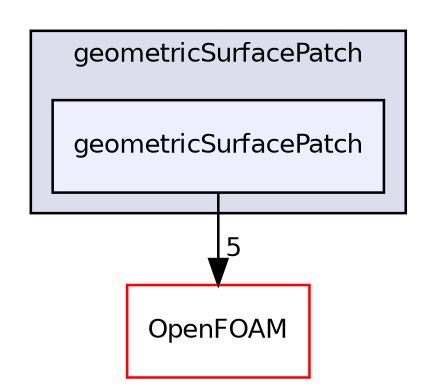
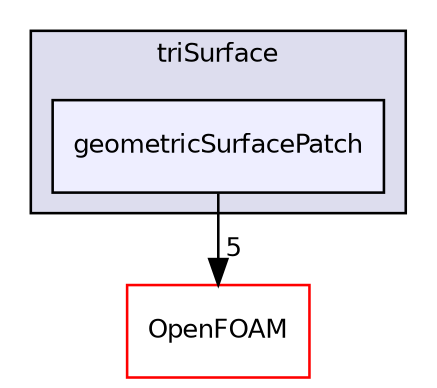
  digraph {
    compound=true
    node [fontname=Helvetica fontsize=10 shape=box]
    n1 [fillcolor="#eeeeff" label=geometricSurfacePatch pencolor=black style=filled]
    n2 [color=red label=OpenFOAM]
    subgraph cluster_1 {
      bgcolor="#ddddee"
      fontname=Helvetica
      fontsize=10
-     label=geometricSurfacePatch
+     label=triSurface
      pencolor=black
      n1
    }
    n1 -> n2 [headlabel=5 labeldistance=1.5 labelfontname=Helvetica labelfontsize=10]
  }
